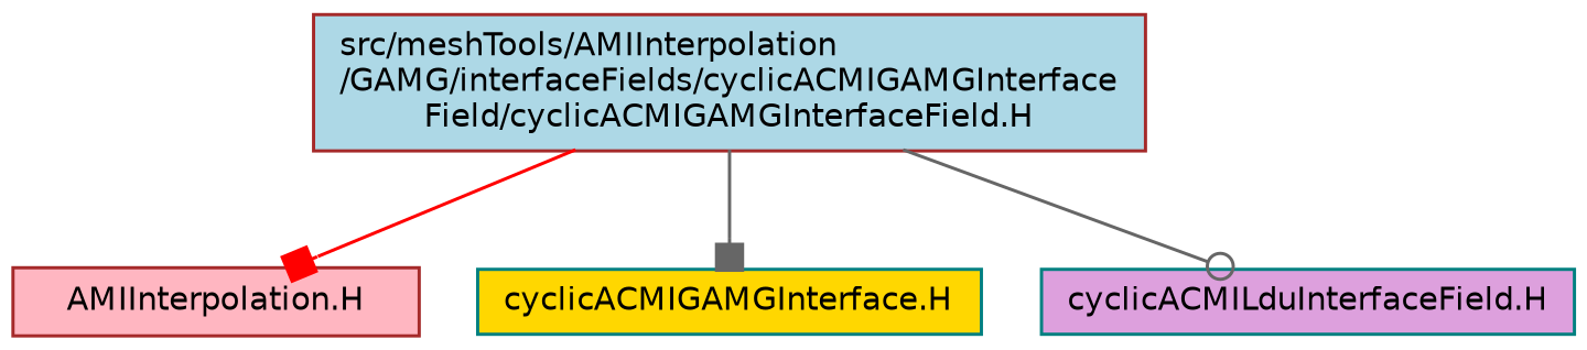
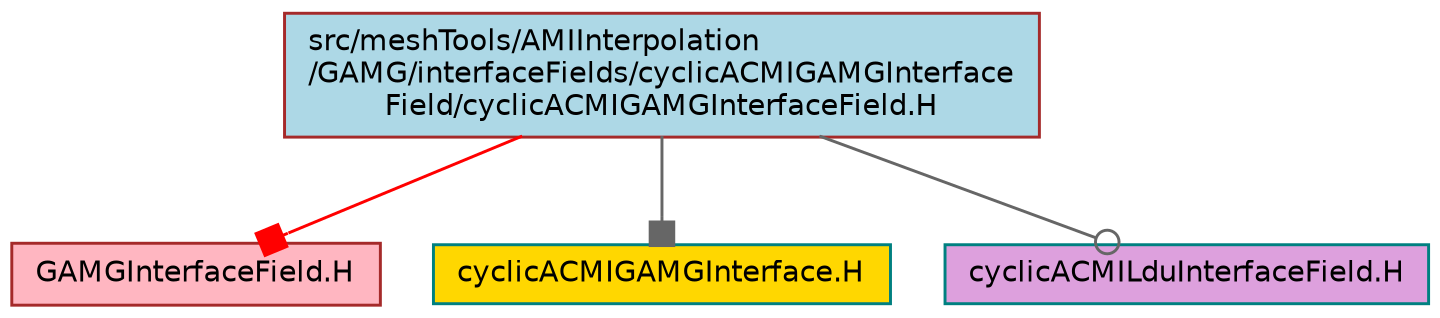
  digraph {
    node [color=brown fontname=Helvetica fontsize=10 shape=record style=filled]
    edge [color=gray40 fontname=Helvetica fontsize=10 labelfontname=Helvetica labelfontsize=10 style=solid arrowhead=box]
    n1 [fillcolor=lightblue fontcolor=black height=0.2 label="src/meshTools/AMIInterpolation\l/GAMG/interfaceFields/cyclicACMIGAMGInterface\lField/cyclicACMIGAMGInterfaceField.H" width=0.4]
-   n2 [height=0.2 label="AMIInterpolation.H" width=0.4 fillcolor=lightpink]
+   n2 [height=0.2 label="GAMGInterfaceField.H" width=0.4 fillcolor=lightpink]
    n3 [color=teal height=0.2 label="cyclicACMIGAMGInterface.H" width=0.4 fillcolor=gold]
    n4 [color=teal height=0.2 label="cyclicACMILduInterfaceField.H" width=0.4 fillcolor=plum]
    n1 -> n2 [color=red]
    n1 -> n3
    n1 -> n4 [arrowhead=odot]
  }
